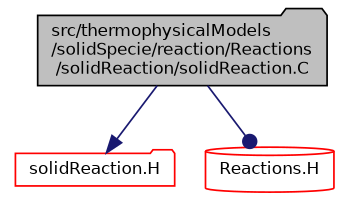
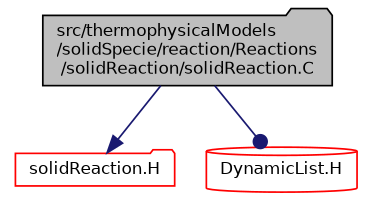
  digraph {
    node [color=red fontname=Helvetica fontsize=10 shape=folder]
    edge [color=midnightblue fontname=Helvetica fontsize=10 labelfontname=Helvetica labelfontsize=10 style=solid]
    n1 [color=black fillcolor=grey75 fontcolor=black height=0.2 label="src/thermophysicalModels\l/solidSpecie/reaction/Reactions\l/solidReaction/solidReaction.C" style=filled width=0.4]
    n2 [height=0.2 label="solidReaction.H" width=0.4]
-   n3 [height=0.2 label="Reactions.H" shape=cylinder width=0.4]
+   n3 [height=0.2 label="DynamicList.H" shape=cylinder width=0.4]
    n1 -> n2 [arrowhead=normal]
    n1 -> n3 [arrowhead=dot]
  }
